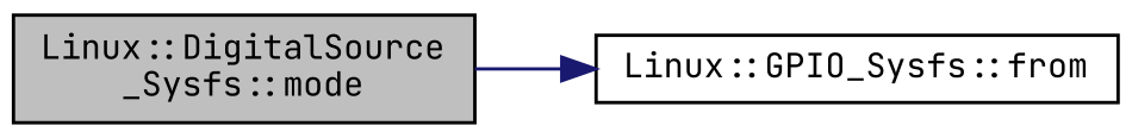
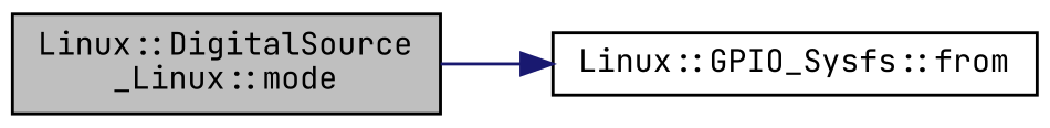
  digraph {
    rankdir=LR
    fontname="JetBrains Mono"
    node [color=black fontname="JetBrains Mono" fontsize=10 shape=record style=filled]
-   n1 [fillcolor=grey75 fontcolor=black height=0.2 label="Linux::DigitalSource\l_Sysfs::mode" width=0.4]
+   n1 [fillcolor=grey75 fontcolor=black height=0.2 label="Linux::DigitalSource\l_Linux::mode" width=0.4]
    n2 [fillcolor=white height=0.2 label="Linux::GPIO_Sysfs::from" width=0.4]
    n1 -> n2 [color=midnightblue fontname="JetBrains Mono" fontsize=10 labelfontname=Helvetica labelfontsize=10 style=solid]
  }
